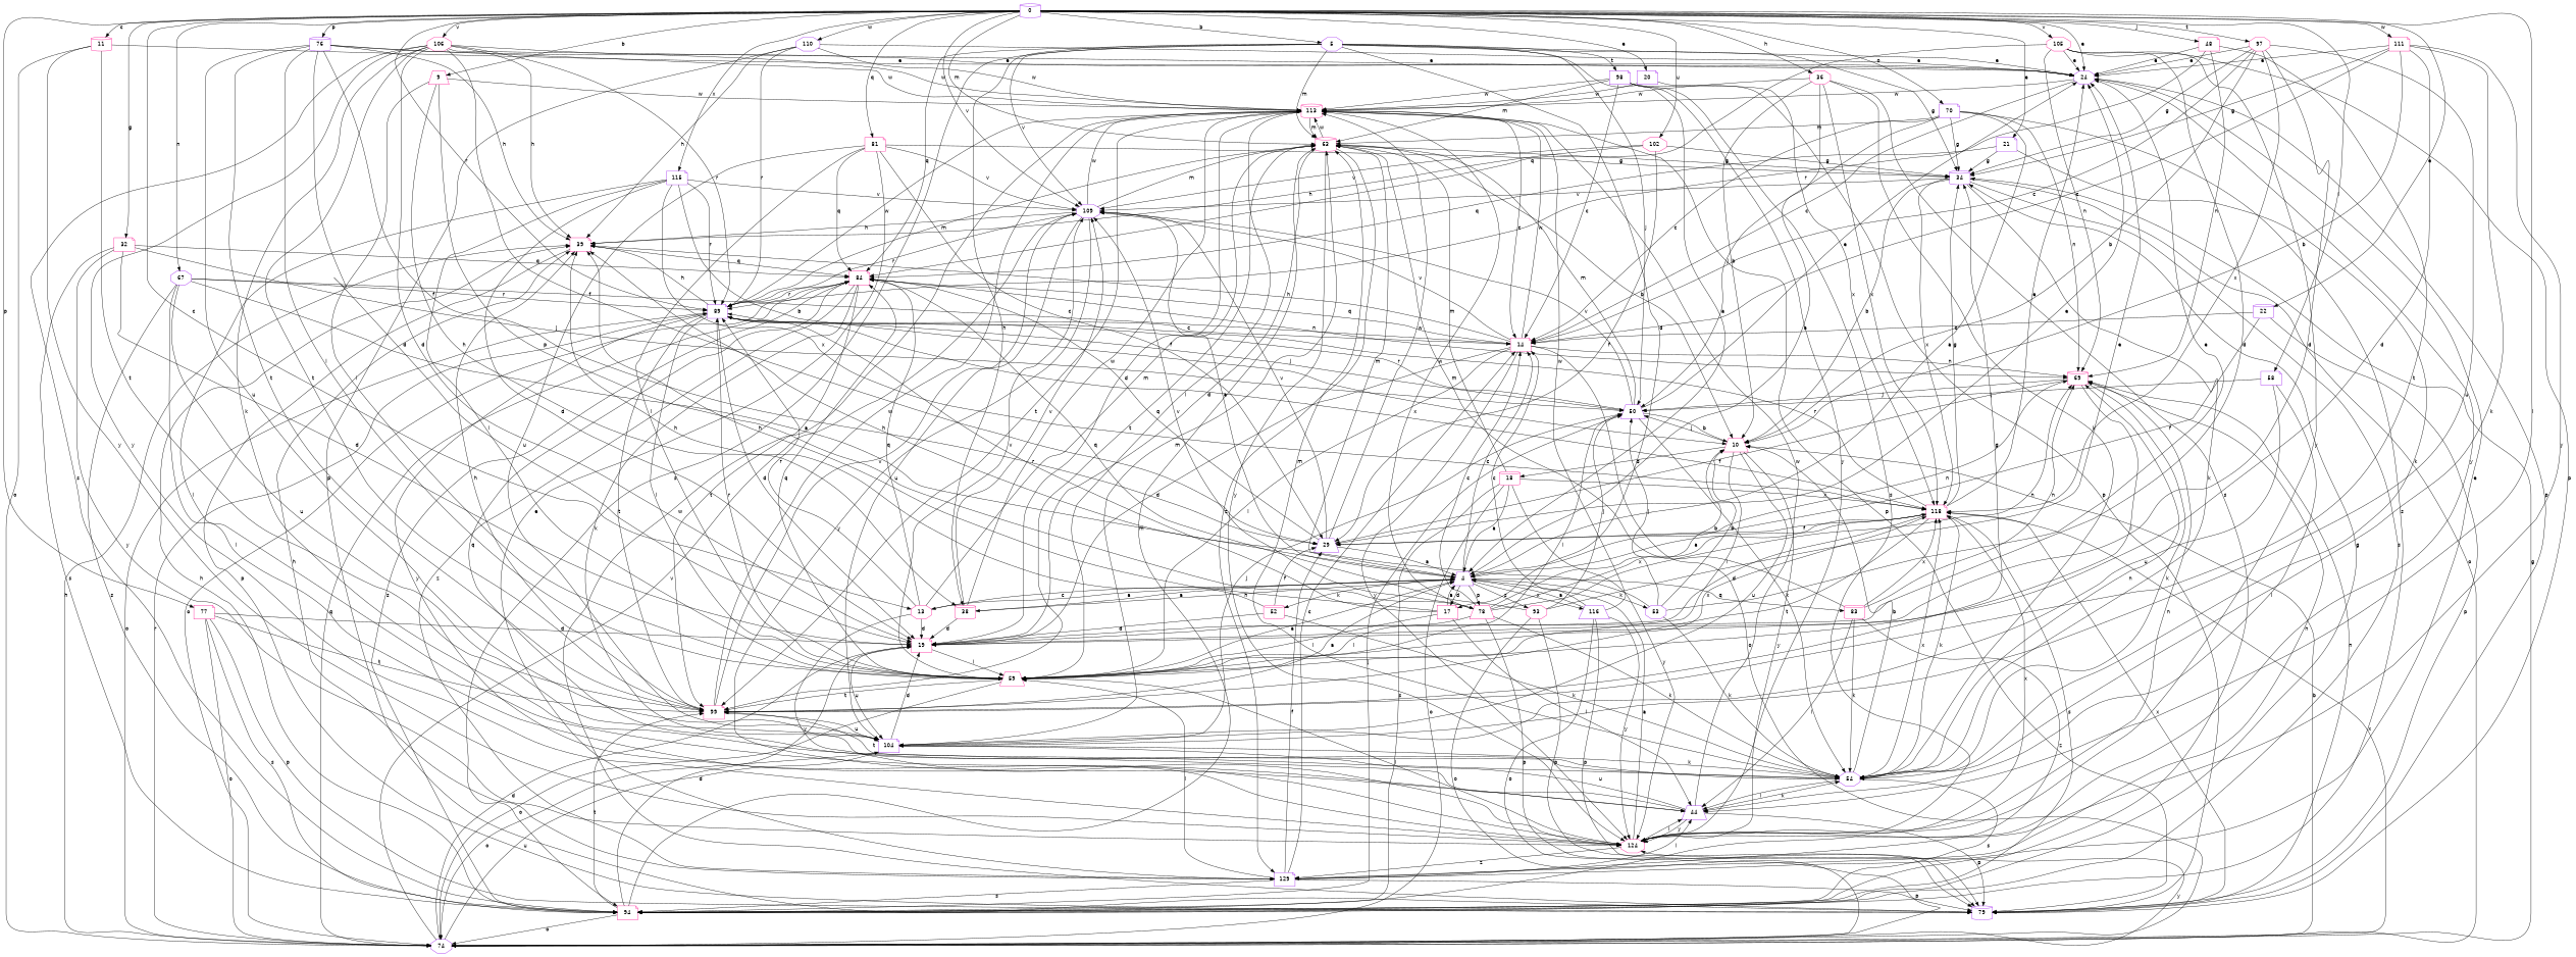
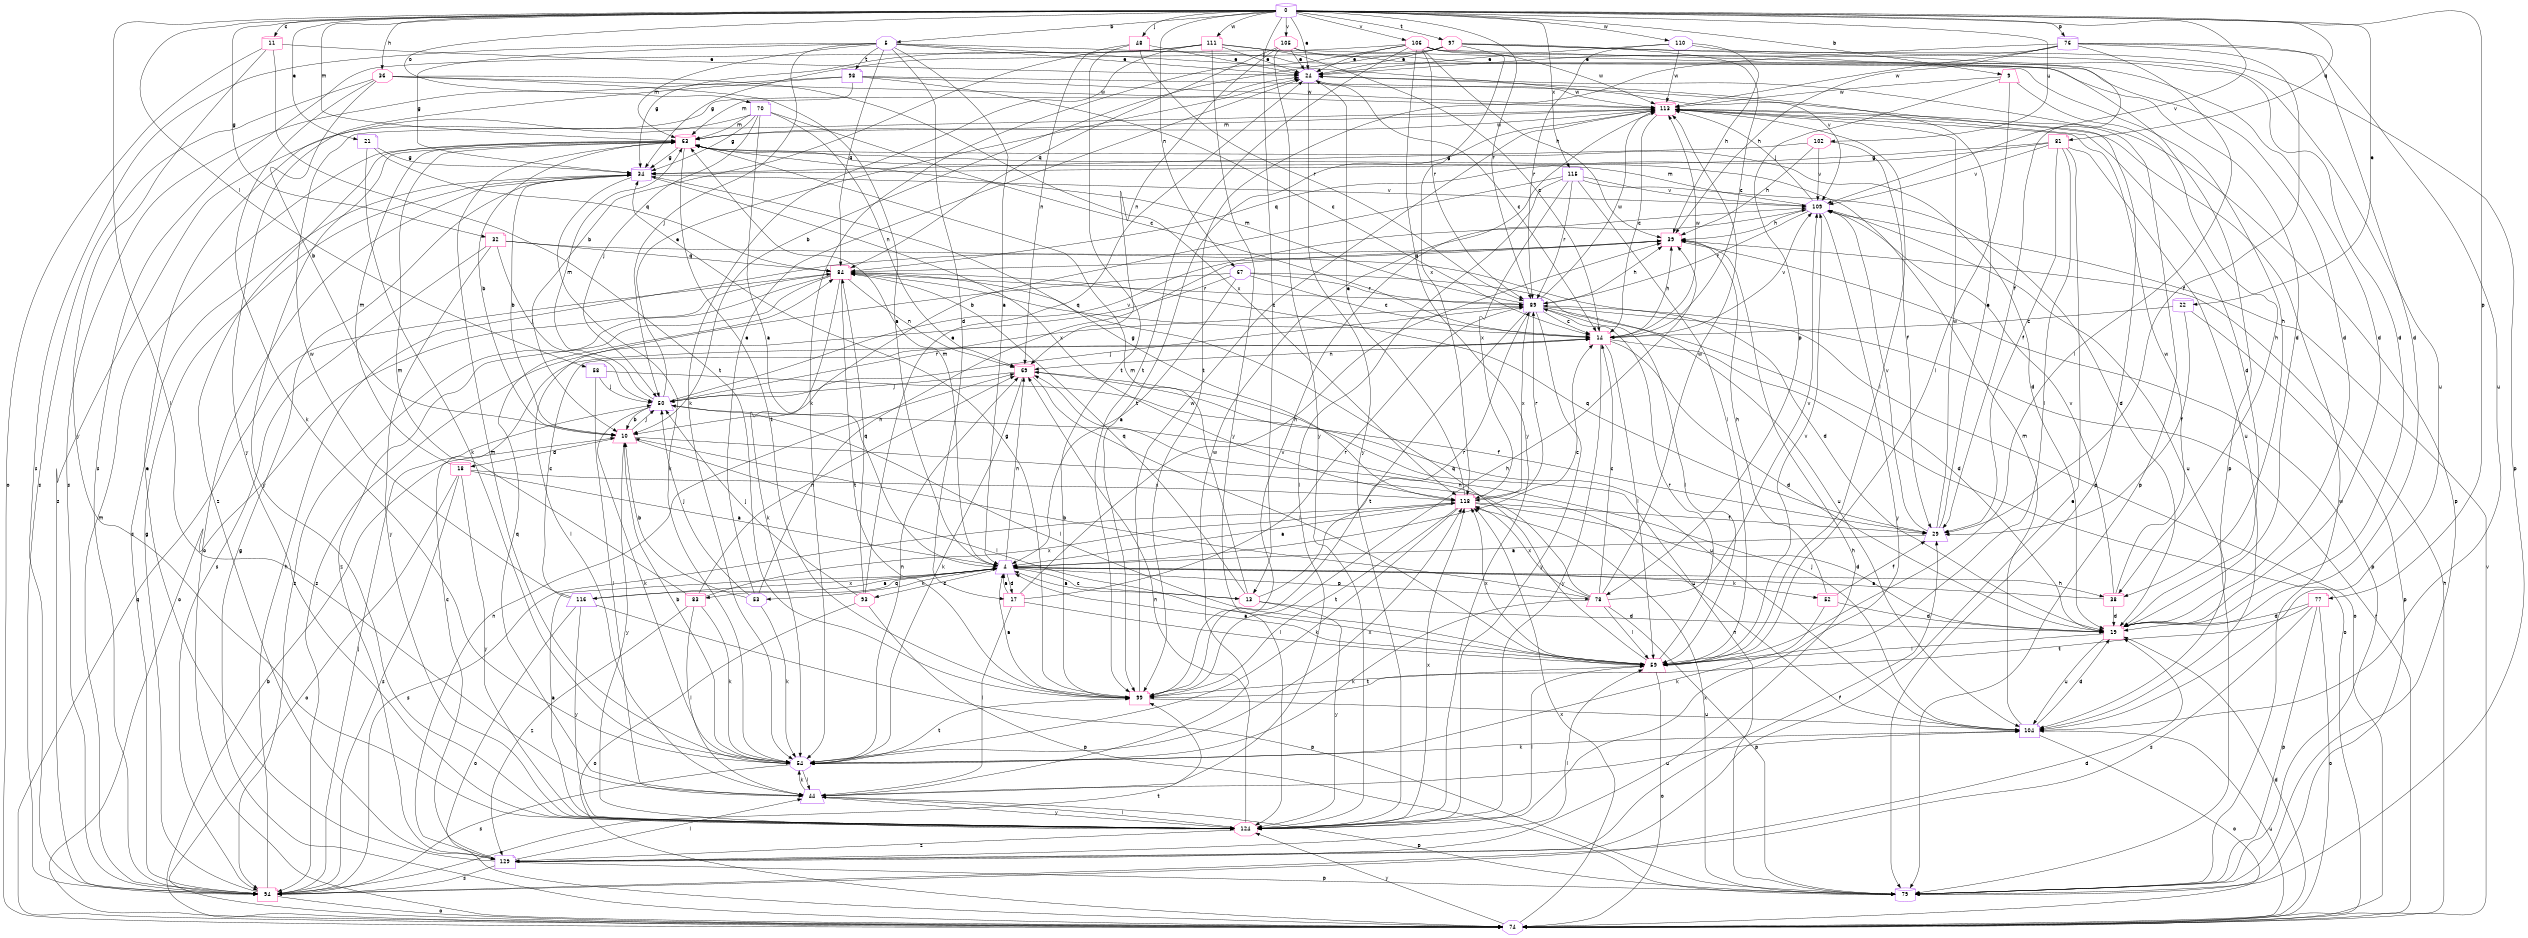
  strict digraph {
    fontname="DejaVu Sans"
    node [color=deeppink fontname="DejaVu Sans" shape=note]
    edge [fontname="DejaVu Sans"]
    0 [color=purple shape=cylinder]
    5 [color=purple shape=octagon]
    9 [shape=trapezium]
    11 [shape=cylinder]
    13 [shape=octagon]
-   20 [color=purple]
    21 [color=purple]
    22 [color=purple shape=cylinder]
    24 [color=purple shape=octagon]
    32
    36 [shape=octagon]
    44 [color=purple shape=trapezium]
    48
    58 [color=purple]
    63 [shape=cylinder]
    67 [color=purple shape=octagon]
    70 [color=purple]
    76 [color=purple shape=cylinder]
    77
    81
    89 [color=purple]
    97 [shape=octagon]
    102 [shape=octagon]
    105 [shape=octagon]
    106 [shape=octagon]
    109 [color=purple shape=octagon]
    110 [color=purple shape=octagon]
    111
    115 [color=purple]
    4 [color=purple shape=trapezium]
    17
    38 [shape=cylinder]
    34 [color=purple shape=cylinder]
    50 [color=purple shape=trapezium]
    84
    94
    98 [color=purple]
    78 [shape=trapezium]
    59 [shape=trapezium]
    113 [shape=cylinder]
    124 [shape=octagon]
    74 [color=purple shape=octagon]
    99
    19
    118
    54 [color=purple shape=octagon]
    14
    29 [color=purple shape=trapezium]
    79 [color=purple shape=cylinder]
    10 [shape=trapezium]
    104 [color=purple]
    69 [shape=cylinder]
    129 [color=purple]
    39
    52 [shape=cylinder]
    53 [color=purple shape=octagon]
    83 [shape=cylinder]
    93 [shape=octagon]
    116 [color=purple shape=trapezium]
    18 [shape=cylinder]
    0 -> 5 [label=b]
    0 -> 9 [label=b]
    0 -> 11 [label=c]
    0 -> 13 [label=c]
-   0 -> 20 [label=e]
    0 -> 21 [label=e]
    0 -> 22 [label=e]
    0 -> 24 [label=e]
    0 -> 32 [label=g]
    0 -> 36 [label=h]
    0 -> 44 [label=i]
    0 -> 48 [label=j]
    0 -> 58 [label=l]
    0 -> 63 [label=m]
    0 -> 67 [label=n]
    0 -> 70 [label=o]
    0 -> 76 [label=p]
    0 -> 77 [label=p]
    0 -> 81 [label=q]
    0 -> 89 [label=r]
    0 -> 97 [label=t]
    0 -> 102 [label=u]
    0 -> 105 [label=v]
    0 -> 106 [label=v]
    0 -> 109 [label=v]
    0 -> 110 [label=w]
    0 -> 111 [label=w]
    0 -> 115 [label=x]
    5 -> 24 [label=e]
    5 -> 63 [label=m]
    5 -> 109 [label=v]
    5 -> 4 [label=a]
    5 -> 17 [label=d]
    5 -> 38 [label=h]
    5 -> 34 [label=g]
    5 -> 50 [label=j]
    5 -> 84 [label=q]
    5 -> 94 [label=s]
    5 -> 98 [label=t]
    9 -> 38 [label=h]
    9 -> 78 [label=p]
    9 -> 59 [label=l]
    9 -> 113 [label=w]
    11 -> 24 [label=e]
    11 -> 124 [label=y]
    11 -> 74 [label=o]
    11 -> 99 [label=t]
    13 -> 63 [label=m]
    13 -> 89 [label=r]
    13 -> 4 [label=a]
    13 -> 84 [label=q]
    13 -> 124 [label=y]
    13 -> 19 [label=d]
-   20 -> 113 [label=w]
-   20 -> 118 [label=x]
    21 -> 34 [label=g]
    21 -> 84 [label=q]
    21 -> 54 [label=k]
    22 -> 14 [label=c]
    22 -> 29 [label=f]
    22 -> 79 [label=p]
    24 -> 113 [label=w]
    24 -> 124 [label=y]
    24 -> 14 [label=c]
    24 -> 79 [label=p]
    32 -> 50 [label=j]
    32 -> 84 [label=q]
    32 -> 94 [label=s]
    32 -> 124 [label=y]
    32 -> 19 [label=d]
    36 -> 4 [label=a]
    36 -> 94 [label=s]
    36 -> 113 [label=w]
    36 -> 118 [label=x]
    36 -> 54 [label=k]
    36 -> 10 [label=b]
    44 -> 84 [label=q]
    44 -> 113 [label=w]
    44 -> 124 [label=y]
    44 -> 54 [label=k]
    44 -> 79 [label=p]
    44 -> 104 [label=u]
    48 -> 24 [label=e]
    48 -> 89 [label=r]
    48 -> 99 [label=t]
    48 -> 69 [label=n]
    58 -> 44 [label=i]
    58 -> 50 [label=j]
    58 -> 104 [label=u]
    63 -> 34 [label=g]
    63 -> 113 [label=w]
    63 -> 124 [label=y]
    63 -> 99 [label=t]
    63 -> 19 [label=d]
    63 -> 10 [label=b]
    63 -> 129 [label=z]
    67 -> 44 [label=i]
    67 -> 89 [label=r]
    67 -> 4 [label=a]
    67 -> 94 [label=s]
    67 -> 14 [label=c]
    67 -> 104 [label=u]
    70 -> 63 [label=m]
    70 -> 4 [label=a]
    70 -> 34 [label=g]
    70 -> 50 [label=j]
    70 -> 94 [label=s]
    70 -> 14 [label=c]
    70 -> 69 [label=n]
    76 -> 24 [label=e]
    76 -> 59 [label=l]
    76 -> 113 [label=w]
    76 -> 99 [label=t]
    76 -> 19 [label=d]
    76 -> 29 [label=f]
    76 -> 104 [label=u]
    76 -> 39 [label=h]
    77 -> 94 [label=s]
    77 -> 74 [label=o]
    77 -> 99 [label=t]
    77 -> 19 [label=d]
    77 -> 79 [label=p]
    81 -> 109 [label=v]
    81 -> 34 [label=g]
    81 -> 84 [label=q]
    81 -> 59 [label=l]
    81 -> 29 [label=f]
    81 -> 104 [label=u]
    81 -> 129 [label=e]
    89 -> 63 [label=m]
    89 -> 50 [label=j]
    89 -> 59 [label=l]
    89 -> 113 [label=w]
    89 -> 124 [label=y]
    89 -> 74 [label=o]
    89 -> 99 [label=t]
    89 -> 19 [label=d]
    89 -> 118 [label=x]
    89 -> 14 [label=c]
    89 -> 39 [label=h]
    97 -> 24 [label=e]
    97 -> 34 [label=g]
    97 -> 19 [label=d]
    97 -> 118 [label=x]
    97 -> 14 [label=c]
    97 -> 10 [label=b]
    97 -> 104 [label=u]
    102 -> 109 [label=v]
    102 -> 34 [label=g]
    102 -> 29 [label=f]
    102 -> 39 [label=h]
    105 -> 24 [label=e]
    105 -> 84 [label=q]
    105 -> 124 [label=y]
    105 -> 19 [label=d]
    105 -> 79 [label=p]
    105 -> 69 [label=n]
    106 -> 24 [label=e]
    106 -> 89 [label=r]
    106 -> 94 [label=s]
    106 -> 113 [label=w]
    106 -> 124 [label=y]
    106 -> 99 [label=t]
    106 -> 19 [label=d]
    106 -> 54 [label=k]
    106 -> 29 [label=f]
    106 -> 39 [label=h]
    109 -> 63 [label=m]
    109 -> 89 [label=r]
-   109 -> 4 [label=a]
-   109 -> 113 [label=w]
+   109 -> 113 [label=j]
    109 -> 124 [label=y]
    109 -> 104 [label=u]
    109 -> 39 [label=h]
    110 -> 24 [label=e]
    110 -> 89 [label=r]
    110 -> 113 [label=w]
    110 -> 79 [label=p]
    110 -> 39 [label=h]
    111 -> 24 [label=e]
    111 -> 34 [label=g]
    111 -> 124 [label=y]
    111 -> 19 [label=d]
    111 -> 54 [label=k]
    111 -> 14 [label=c]
    111 -> 10 [label=b]
    115 -> 44 [label=i]
    115 -> 89 [label=r]
    115 -> 109 [label=v]
    115 -> 59 [label=l]
    115 -> 19 [label=d]
    115 -> 118 [label=x]
    115 -> 10 [label=b]
    4 -> 13 [label=c]
    4 -> 63 [label=m]
    4 -> 17 [label=d]
    4 -> 38 [label=h]
    4 -> 78 [label=p]
    4 -> 14 [label=c]
    4 -> 69 [label=n]
    4 -> 52 [label=k]
    4 -> 53 [label=k]
    4 -> 83 [label=q]
    4 -> 93 [label=s]
    4 -> 116 [label=x]
    17 -> 44 [label=i]
    17 -> 89 [label=r]
    17 -> 4 [label=a]
    17 -> 59 [label=l]
    17 -> 39 [label=h]
    38 -> 109 [label=v]
    38 -> 4 [label=a]
    38 -> 113 [label=w]
    38 -> 19 [label=d]
    34 -> 109 [label=v]
    34 -> 94 [label=s]
    34 -> 74 [label=o]
    34 -> 118 [label=x]
    34 -> 54 [label=k]
    34 -> 10 [label=b]
    50 -> 24 [label=e]
    50 -> 63 [label=m]
    50 -> 89 [label=r]
    50 -> 109 [label=v]
    50 -> 59 [label=l]
    50 -> 54 [label=k]
    50 -> 10 [label=b]
    84 -> 89 [label=r]
    84 -> 94 [label=s]
    84 -> 74 [label=o]
    84 -> 99 [label=t]
    84 -> 54 [label=k]
    84 -> 69 [label=n]
    84 -> 129 [label=z]
    94 -> 63 [label=m]
    94 -> 34 [label=g]
    94 -> 50 [label=j]
    94 -> 74 [label=o]
    94 -> 99 [label=t]
    94 -> 19 [label=d]
    94 -> 39 [label=h]
    98 -> 63 [label=m]
    98 -> 94 [label=s]
    98 -> 113 [label=w]
    98 -> 124 [label=y]
    98 -> 14 [label=c]
    98 -> 79 [label=p]
    78 -> 109 [label=v]
    78 -> 59 [label=l]
    78 -> 113 [label=w]
    78 -> 118 [label=x]
    78 -> 54 [label=k]
    78 -> 14 [label=c]
    78 -> 79 [label=p]
    78 -> 10 [label=b]
    78 -> 69 [label=n]
    59 -> 89 [label=r]
    59 -> 109 [label=v]
    59 -> 4 [label=a]
    59 -> 84 [label=q]
    59 -> 74 [label=o]
    59 -> 99 [label=t]
    59 -> 118 [label=x]
    113 -> 63 [label=m]
    113 -> 59 [label=l]
    113 -> 99 [label=t]
    113 -> 19 [label=d]
    113 -> 14 [label=c]
    113 -> 79 [label=p]
    124 -> 44 [label=i]
    124 -> 4 [label=a]
    124 -> 59 [label=l]
    124 -> 118 [label=x]
    124 -> 69 [label=n]
    124 -> 129 [label=z]
    74 -> 89 [label=r]
    74 -> 109 [label=v]
    74 -> 34 [label=g]
    74 -> 84 [label=q]
    74 -> 124 [label=y]
    74 -> 19 [label=d]
    74 -> 118 [label=x]
    74 -> 10 [label=b]
    74 -> 104 [label=u]
    74 -> 39 [label=h]
    99 -> 109 [label=v]
    99 -> 4 [label=a]
    99 -> 34 [label=g]
    99 -> 113 [label=w]
    99 -> 104 [label=u]
    99 -> 39 [label=h]
    19 -> 59 [label=l]
    19 -> 104 [label=u]
    118 -> 24 [label=e]
    118 -> 89 [label=r]
    118 -> 4 [label=a]
    118 -> 34 [label=g]
    118 -> 94 [label=s]
    118 -> 99 [label=t]
    118 -> 19 [label=d]
    118 -> 54 [label=k]
    118 -> 29 [label=f]
    54 -> 44 [label=i]
    54 -> 63 [label=m]
    54 -> 94 [label=s]
    54 -> 99 [label=t]
    54 -> 118 [label=x]
    54 -> 10 [label=b]
    54 -> 69 [label=n]
    14 -> 109 [label=v]
    14 -> 84 [label=q]
    14 -> 59 [label=l]
    14 -> 113 [label=w]
    14 -> 124 [label=y]
    14 -> 74 [label=o]
    14 -> 19 [label=d]
    14 -> 69 [label=n]
    14 -> 39 [label=h]
    29 -> 24 [label=e]
    29 -> 109 [label=v]
    29 -> 4 [label=a]
    29 -> 84 [label=q]
    29 -> 113 [label=w]
    79 -> 113 [label=w]
    79 -> 118 [label=x]
    79 -> 69 [label=n]
    10 -> 50 [label=j]
    10 -> 59 [label=l]
    10 -> 124 [label=y]
    10 -> 104 [label=u]
    10 -> 18 [label=d]
    104 -> 63 [label=m]
    104 -> 50 [label=j]
    104 -> 74 [label=o]
    104 -> 19 [label=d]
    104 -> 54 [label=k]
    69 -> 50 [label=j]
    69 -> 59 [label=l]
    69 -> 54 [label=k]
    69 -> 29 [label=f]
    129 -> 24 [label=e]
    129 -> 44 [label=i]
    129 -> 94 [label=s]
    129 -> 59 [label=l]
    129 -> 14 [label=c]
    129 -> 29 [label=f]
    129 -> 79 [label=p]
    129 -> 69 [label=n]
    129 -> 39 [label=h]
    39 -> 84 [label=q]
    39 -> 79 [label=p]
    52 -> 19 [label=d]
    52 -> 54 [label=k]
    52 -> 29 [label=f]
    52 -> 39 [label=h]
    53 -> 24 [label=e]
    53 -> 50 [label=j]
    53 -> 54 [label=k]
    53 -> 10 [label=b]
    53 -> 39 [label=h]
    83 -> 44 [label=i]
    83 -> 63 [label=m]
    83 -> 118 [label=x]
    83 -> 54 [label=k]
    83 -> 69 [label=n]
    83 -> 129 [label=z]
    93 -> 24 [label=e]
    93 -> 50 [label=j]
    93 -> 84 [label=q]
    93 -> 74 [label=o]
    93 -> 79 [label=p]
    116 -> 4 [label=a]
    116 -> 113 [label=w]
    116 -> 124 [label=y]
    116 -> 74 [label=o]
    116 -> 14 [label=c]
    116 -> 79 [label=p]
    18 -> 63 [label=m]
    18 -> 4 [label=a]
    18 -> 94 [label=s]
    18 -> 124 [label=y]
    18 -> 74 [label=o]
    18 -> 118 [label=x]
  }
